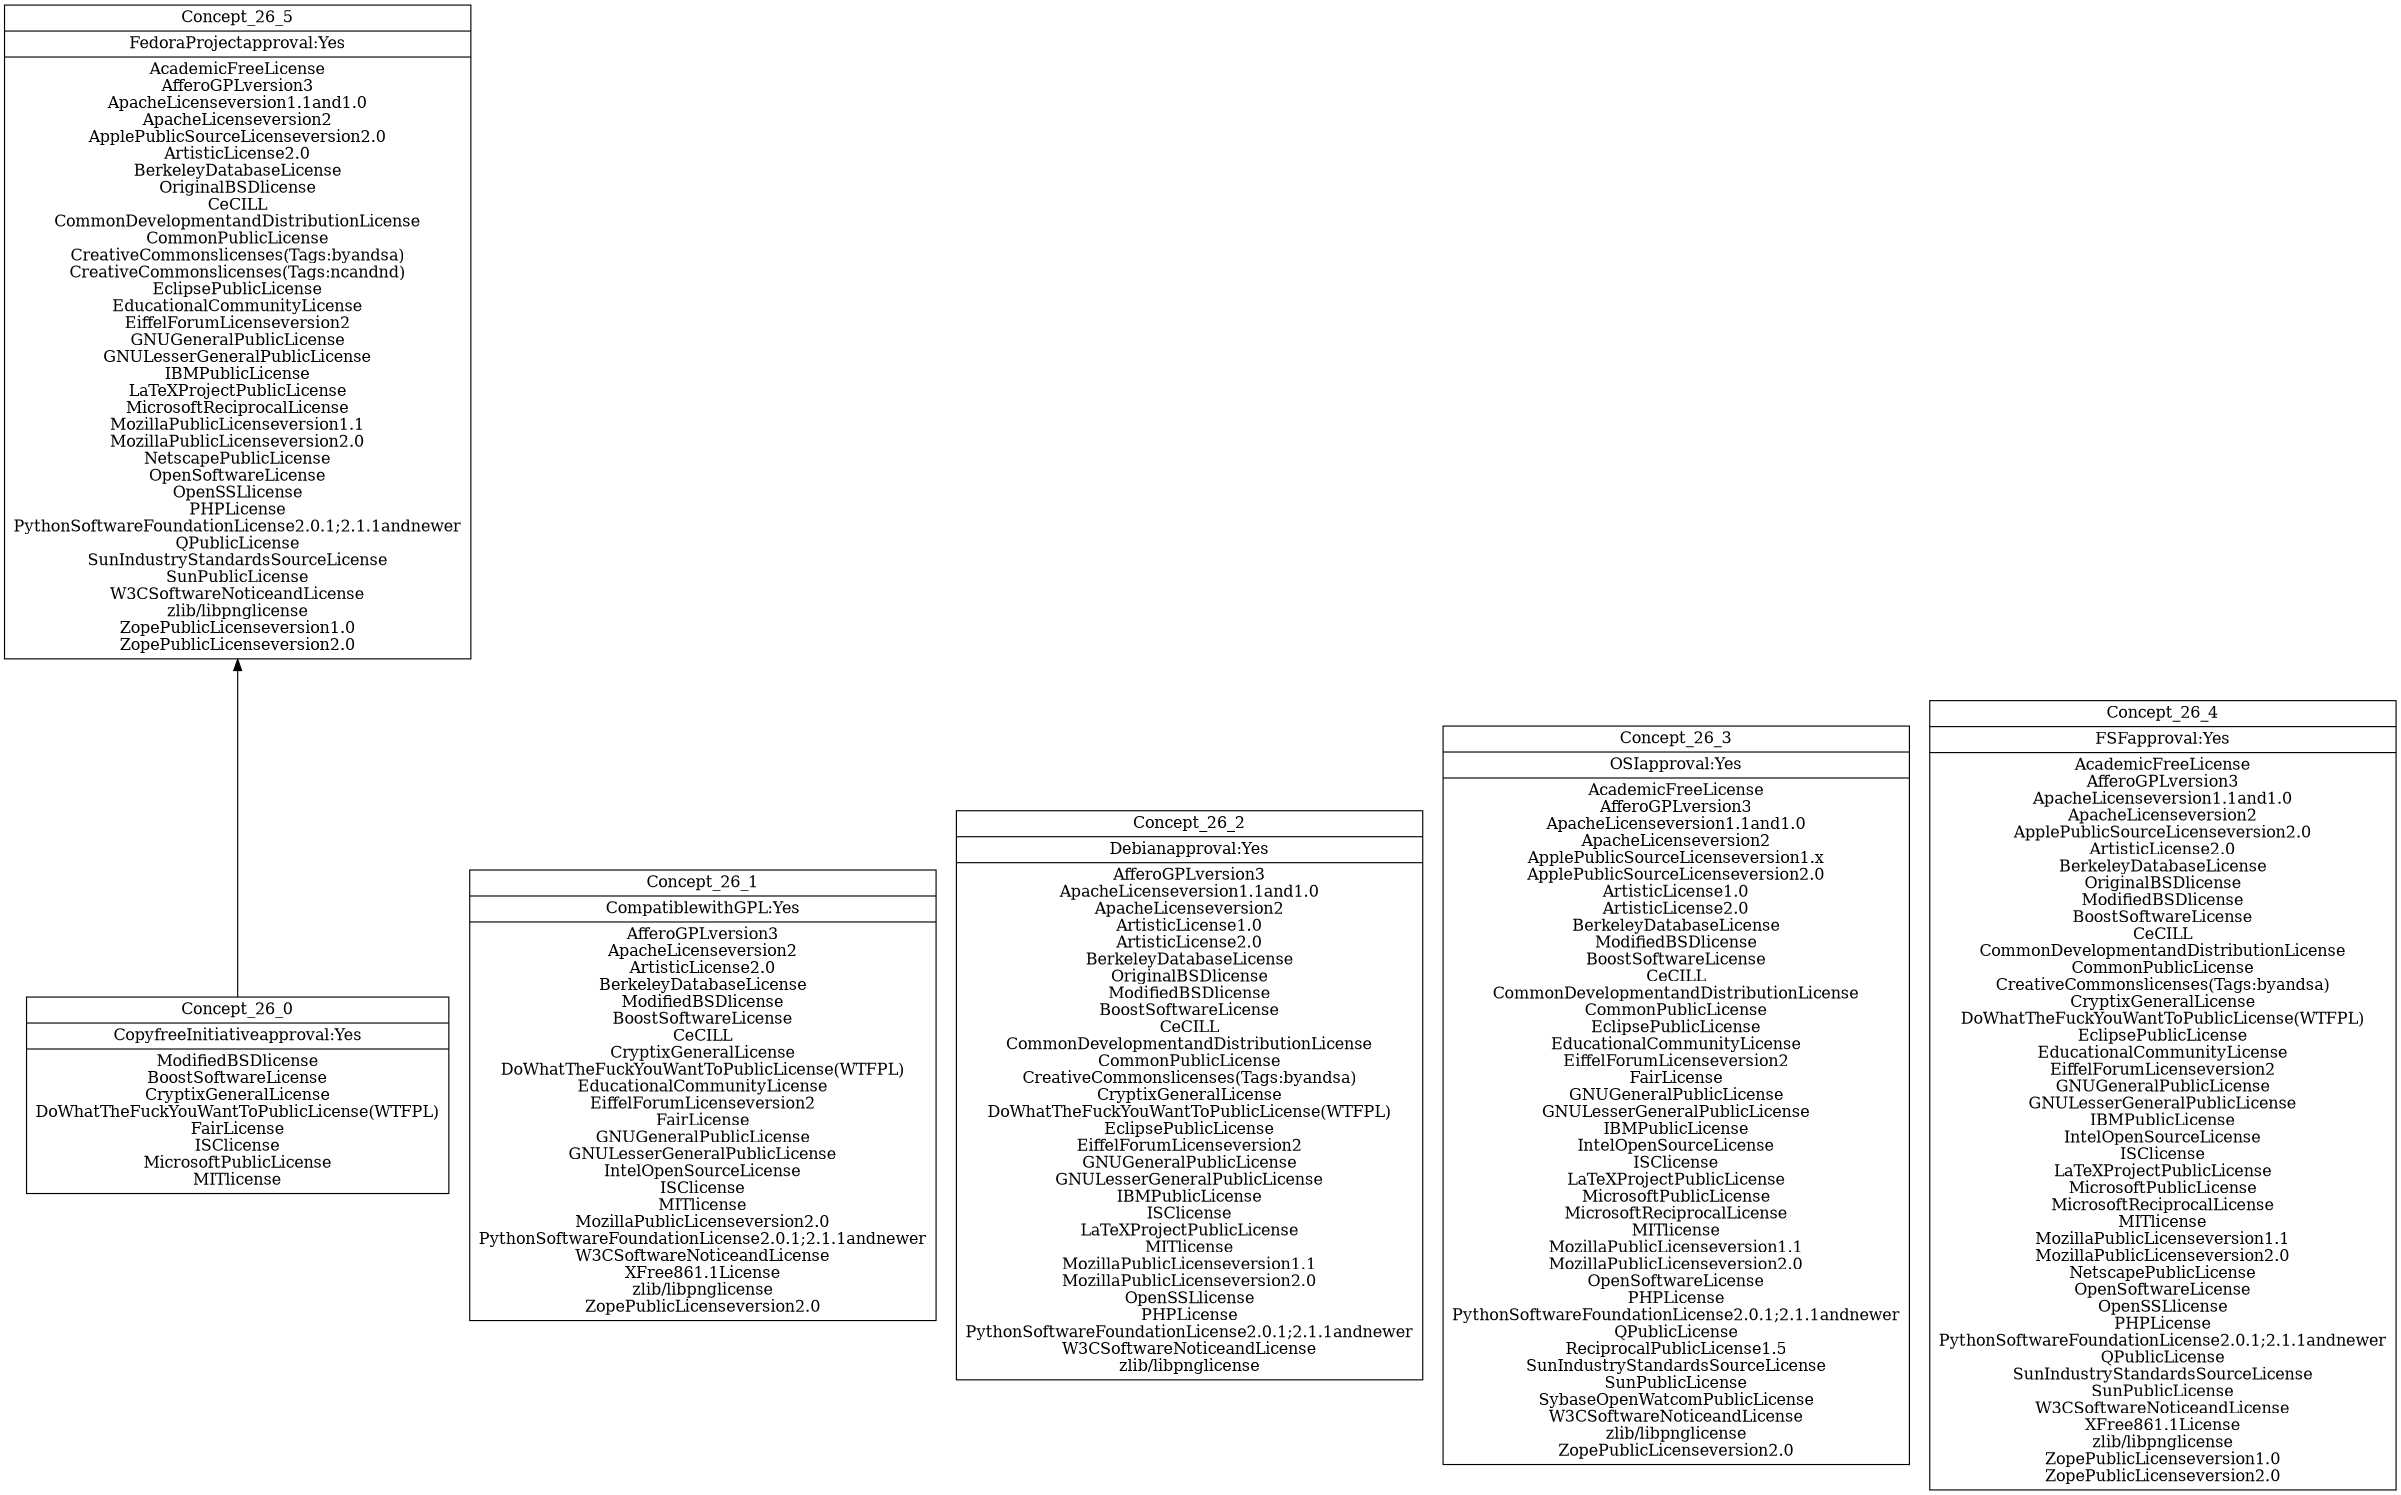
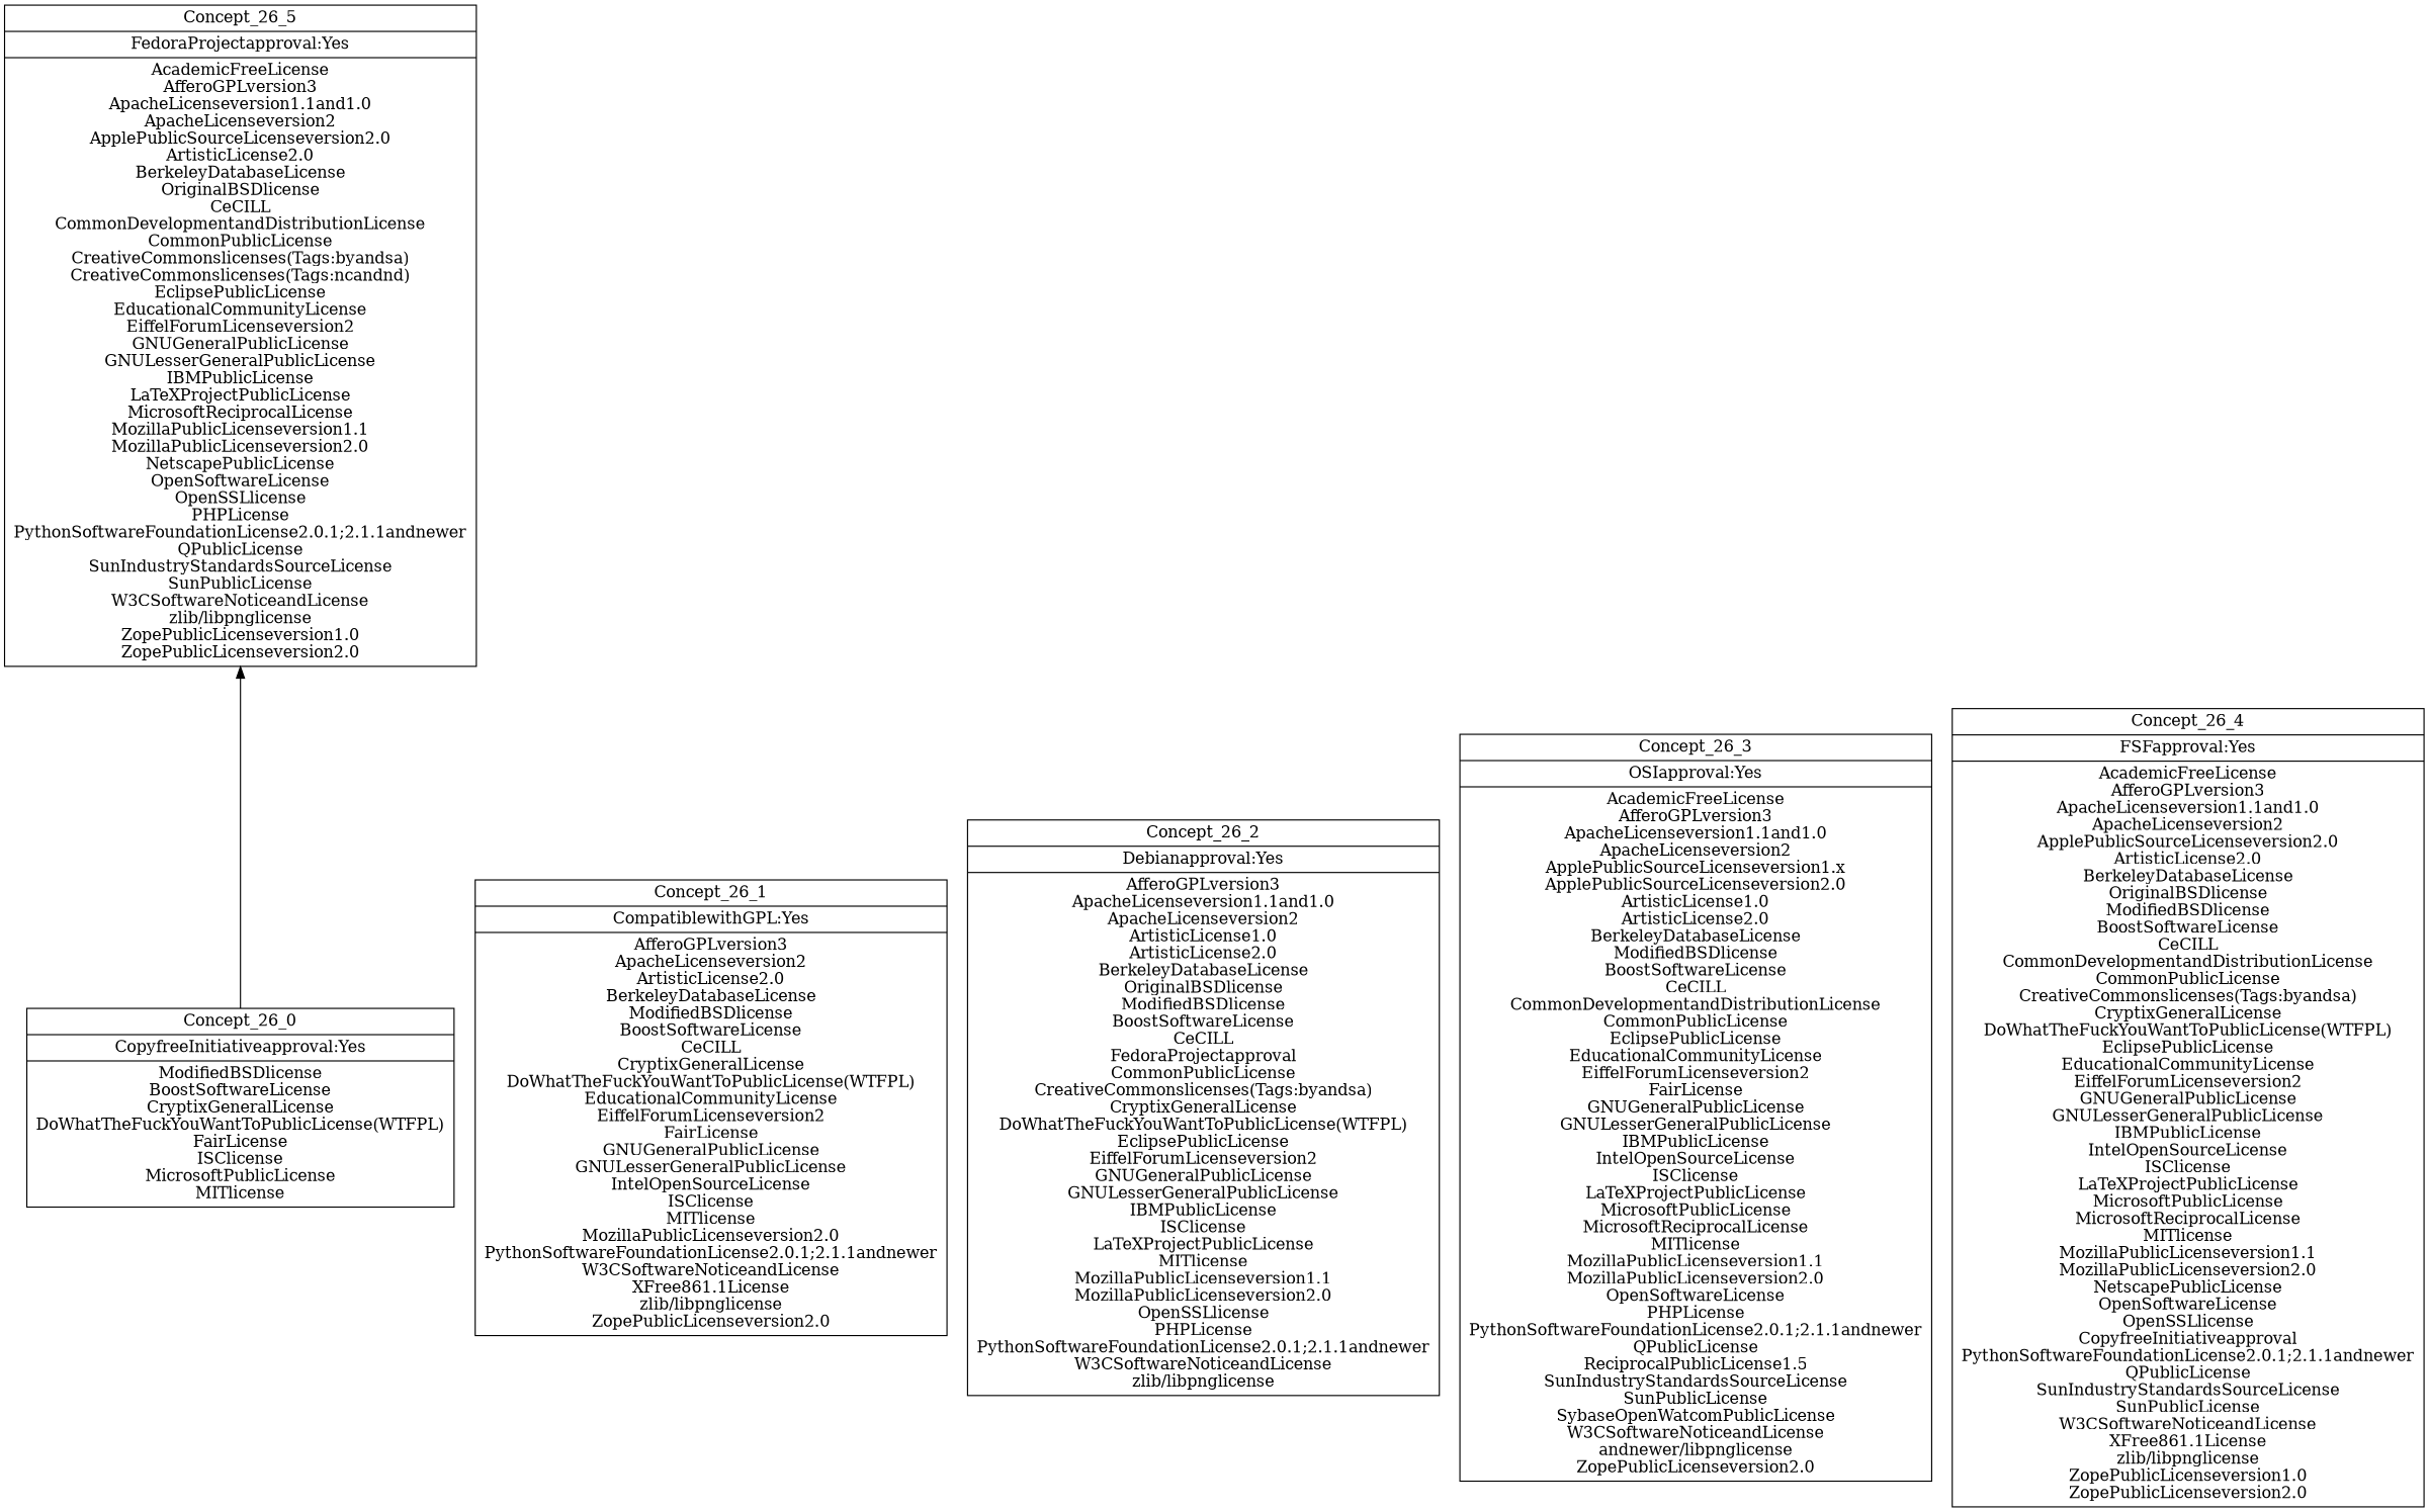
  digraph {
    rankdir=BT
    node [shape=record]
    n1 [label="{Concept_26_0|CopyfreeInitiativeapproval:Yes\n|ModifiedBSDlicense\nBoostSoftwareLicense\nCryptixGeneralLicense\nDoWhatTheFuckYouWantToPublicLicense(WTFPL)\nFairLicense\nISClicense\nMicrosoftPublicLicense\nMITlicense\n}"]
    n2 [label="{Concept_26_5|FedoraProjectapproval:Yes\n|AcademicFreeLicense\nAfferoGPLversion3\nApacheLicenseversion1.1and1.0\nApacheLicenseversion2\nApplePublicSourceLicenseversion2.0\nArtisticLicense2.0\nBerkeleyDatabaseLicense\nOriginalBSDlicense\nCeCILL\nCommonDevelopmentandDistributionLicense\nCommonPublicLicense\nCreativeCommonslicenses(Tags:byandsa)\nCreativeCommonslicenses(Tags:ncandnd)\nEclipsePublicLicense\nEducationalCommunityLicense\nEiffelForumLicenseversion2\nGNUGeneralPublicLicense\nGNULesserGeneralPublicLicense\nIBMPublicLicense\nLaTeXProjectPublicLicense\nMicrosoftReciprocalLicense\nMozillaPublicLicenseversion1.1\nMozillaPublicLicenseversion2.0\nNetscapePublicLicense\nOpenSoftwareLicense\nOpenSSLlicense\nPHPLicense\nPythonSoftwareFoundationLicense2.0.1;2.1.1andnewer\nQPublicLicense\nSunIndustryStandardsSourceLicense\nSunPublicLicense\nW3CSoftwareNoticeandLicense\nzlib/libpnglicense\nZopePublicLicenseversion1.0\nZopePublicLicenseversion2.0\n}"]
    n3 [label="{Concept_26_1|CompatiblewithGPL:Yes\n|AfferoGPLversion3\nApacheLicenseversion2\nArtisticLicense2.0\nBerkeleyDatabaseLicense\nModifiedBSDlicense\nBoostSoftwareLicense\nCeCILL\nCryptixGeneralLicense\nDoWhatTheFuckYouWantToPublicLicense(WTFPL)\nEducationalCommunityLicense\nEiffelForumLicenseversion2\nFairLicense\nGNUGeneralPublicLicense\nGNULesserGeneralPublicLicense\nIntelOpenSourceLicense\nISClicense\nMITlicense\nMozillaPublicLicenseversion2.0\nPythonSoftwareFoundationLicense2.0.1;2.1.1andnewer\nW3CSoftwareNoticeandLicense\nXFree861.1License\nzlib/libpnglicense\nZopePublicLicenseversion2.0\n}"]
-   n4 [label="{Concept_26_2|Debianapproval:Yes\n|AfferoGPLversion3\nApacheLicenseversion1.1and1.0\nApacheLicenseversion2\nArtisticLicense1.0\nArtisticLicense2.0\nBerkeleyDatabaseLicense\nOriginalBSDlicense\nModifiedBSDlicense\nBoostSoftwareLicense\nCeCILL\nCommonDevelopmentandDistributionLicense\nCommonPublicLicense\nCreativeCommonslicenses(Tags:byandsa)\nCryptixGeneralLicense\nDoWhatTheFuckYouWantToPublicLicense(WTFPL)\nEclipsePublicLicense\nEiffelForumLicenseversion2\nGNUGeneralPublicLicense\nGNULesserGeneralPublicLicense\nIBMPublicLicense\nISClicense\nLaTeXProjectPublicLicense\nMITlicense\nMozillaPublicLicenseversion1.1\nMozillaPublicLicenseversion2.0\nOpenSSLlicense\nPHPLicense\nPythonSoftwareFoundationLicense2.0.1;2.1.1andnewer\nW3CSoftwareNoticeandLicense\nzlib/libpnglicense\n}"]
-   n5 [label="{Concept_26_3|OSIapproval:Yes\n|AcademicFreeLicense\nAfferoGPLversion3\nApacheLicenseversion1.1and1.0\nApacheLicenseversion2\nApplePublicSourceLicenseversion1.x\nApplePublicSourceLicenseversion2.0\nArtisticLicense1.0\nArtisticLicense2.0\nBerkeleyDatabaseLicense\nModifiedBSDlicense\nBoostSoftwareLicense\nCeCILL\nCommonDevelopmentandDistributionLicense\nCommonPublicLicense\nEclipsePublicLicense\nEducationalCommunityLicense\nEiffelForumLicenseversion2\nFairLicense\nGNUGeneralPublicLicense\nGNULesserGeneralPublicLicense\nIBMPublicLicense\nIntelOpenSourceLicense\nISClicense\nLaTeXProjectPublicLicense\nMicrosoftPublicLicense\nMicrosoftReciprocalLicense\nMITlicense\nMozillaPublicLicenseversion1.1\nMozillaPublicLicenseversion2.0\nOpenSoftwareLicense\nPHPLicense\nPythonSoftwareFoundationLicense2.0.1;2.1.1andnewer\nQPublicLicense\nReciprocalPublicLicense1.5\nSunIndustryStandardsSourceLicense\nSunPublicLicense\nSybaseOpenWatcomPublicLicense\nW3CSoftwareNoticeandLicense\nzlib/libpnglicense\nZopePublicLicenseversion2.0\n}"]
-   n6 [label="{Concept_26_4|FSFapproval:Yes\n|AcademicFreeLicense\nAfferoGPLversion3\nApacheLicenseversion1.1and1.0\nApacheLicenseversion2\nApplePublicSourceLicenseversion2.0\nArtisticLicense2.0\nBerkeleyDatabaseLicense\nOriginalBSDlicense\nModifiedBSDlicense\nBoostSoftwareLicense\nCeCILL\nCommonDevelopmentandDistributionLicense\nCommonPublicLicense\nCreativeCommonslicenses(Tags:byandsa)\nCryptixGeneralLicense\nDoWhatTheFuckYouWantToPublicLicense(WTFPL)\nEclipsePublicLicense\nEducationalCommunityLicense\nEiffelForumLicenseversion2\nGNUGeneralPublicLicense\nGNULesserGeneralPublicLicense\nIBMPublicLicense\nIntelOpenSourceLicense\nISClicense\nLaTeXProjectPublicLicense\nMicrosoftPublicLicense\nMicrosoftReciprocalLicense\nMITlicense\nMozillaPublicLicenseversion1.1\nMozillaPublicLicenseversion2.0\nNetscapePublicLicense\nOpenSoftwareLicense\nOpenSSLlicense\nPHPLicense\nPythonSoftwareFoundationLicense2.0.1;2.1.1andnewer\nQPublicLicense\nSunIndustryStandardsSourceLicense\nSunPublicLicense\nW3CSoftwareNoticeandLicense\nXFree861.1License\nzlib/libpnglicense\nZopePublicLicenseversion1.0\nZopePublicLicenseversion2.0\n}"]
+   n4 [label="{Concept_26_2|Debianapproval:Yes\n|AfferoGPLversion3\nApacheLicenseversion1.1and1.0\nApacheLicenseversion2\nArtisticLicense1.0\nArtisticLicense2.0\nBerkeleyDatabaseLicense\nOriginalBSDlicense\nModifiedBSDlicense\nBoostSoftwareLicense\nCeCILL\nFedoraProjectapproval\nCommonPublicLicense\nCreativeCommonslicenses(Tags:byandsa)\nCryptixGeneralLicense\nDoWhatTheFuckYouWantToPublicLicense(WTFPL)\nEclipsePublicLicense\nEiffelForumLicenseversion2\nGNUGeneralPublicLicense\nGNULesserGeneralPublicLicense\nIBMPublicLicense\nISClicense\nLaTeXProjectPublicLicense\nMITlicense\nMozillaPublicLicenseversion1.1\nMozillaPublicLicenseversion2.0\nOpenSSLlicense\nPHPLicense\nPythonSoftwareFoundationLicense2.0.1;2.1.1andnewer\nW3CSoftwareNoticeandLicense\nzlib/libpnglicense\n}"]
+   n5 [label="{Concept_26_3|OSIapproval:Yes\n|AcademicFreeLicense\nAfferoGPLversion3\nApacheLicenseversion1.1and1.0\nApacheLicenseversion2\nApplePublicSourceLicenseversion1.x\nApplePublicSourceLicenseversion2.0\nArtisticLicense1.0\nArtisticLicense2.0\nBerkeleyDatabaseLicense\nModifiedBSDlicense\nBoostSoftwareLicense\nCeCILL\nCommonDevelopmentandDistributionLicense\nCommonPublicLicense\nEclipsePublicLicense\nEducationalCommunityLicense\nEiffelForumLicenseversion2\nFairLicense\nGNUGeneralPublicLicense\nGNULesserGeneralPublicLicense\nIBMPublicLicense\nIntelOpenSourceLicense\nISClicense\nLaTeXProjectPublicLicense\nMicrosoftPublicLicense\nMicrosoftReciprocalLicense\nMITlicense\nMozillaPublicLicenseversion1.1\nMozillaPublicLicenseversion2.0\nOpenSoftwareLicense\nPHPLicense\nPythonSoftwareFoundationLicense2.0.1;2.1.1andnewer\nQPublicLicense\nReciprocalPublicLicense1.5\nSunIndustryStandardsSourceLicense\nSunPublicLicense\nSybaseOpenWatcomPublicLicense\nW3CSoftwareNoticeandLicense\nandnewer/libpnglicense\nZopePublicLicenseversion2.0\n}"]
+   n6 [label="{Concept_26_4|FSFapproval:Yes\n|AcademicFreeLicense\nAfferoGPLversion3\nApacheLicenseversion1.1and1.0\nApacheLicenseversion2\nApplePublicSourceLicenseversion2.0\nArtisticLicense2.0\nBerkeleyDatabaseLicense\nOriginalBSDlicense\nModifiedBSDlicense\nBoostSoftwareLicense\nCeCILL\nCommonDevelopmentandDistributionLicense\nCommonPublicLicense\nCreativeCommonslicenses(Tags:byandsa)\nCryptixGeneralLicense\nDoWhatTheFuckYouWantToPublicLicense(WTFPL)\nEclipsePublicLicense\nEducationalCommunityLicense\nEiffelForumLicenseversion2\nGNUGeneralPublicLicense\nGNULesserGeneralPublicLicense\nIBMPublicLicense\nIntelOpenSourceLicense\nISClicense\nLaTeXProjectPublicLicense\nMicrosoftPublicLicense\nMicrosoftReciprocalLicense\nMITlicense\nMozillaPublicLicenseversion1.1\nMozillaPublicLicenseversion2.0\nNetscapePublicLicense\nOpenSoftwareLicense\nOpenSSLlicense\nCopyfreeInitiativeapproval\nPythonSoftwareFoundationLicense2.0.1;2.1.1andnewer\nQPublicLicense\nSunIndustryStandardsSourceLicense\nSunPublicLicense\nW3CSoftwareNoticeandLicense\nXFree861.1License\nzlib/libpnglicense\nZopePublicLicenseversion1.0\nZopePublicLicenseversion2.0\n}"]
    subgraph sub_1 {
      label=26
      n1
      n2
      n3
      n4
      n5
      n6
    }
    n1 -> n2
  }
